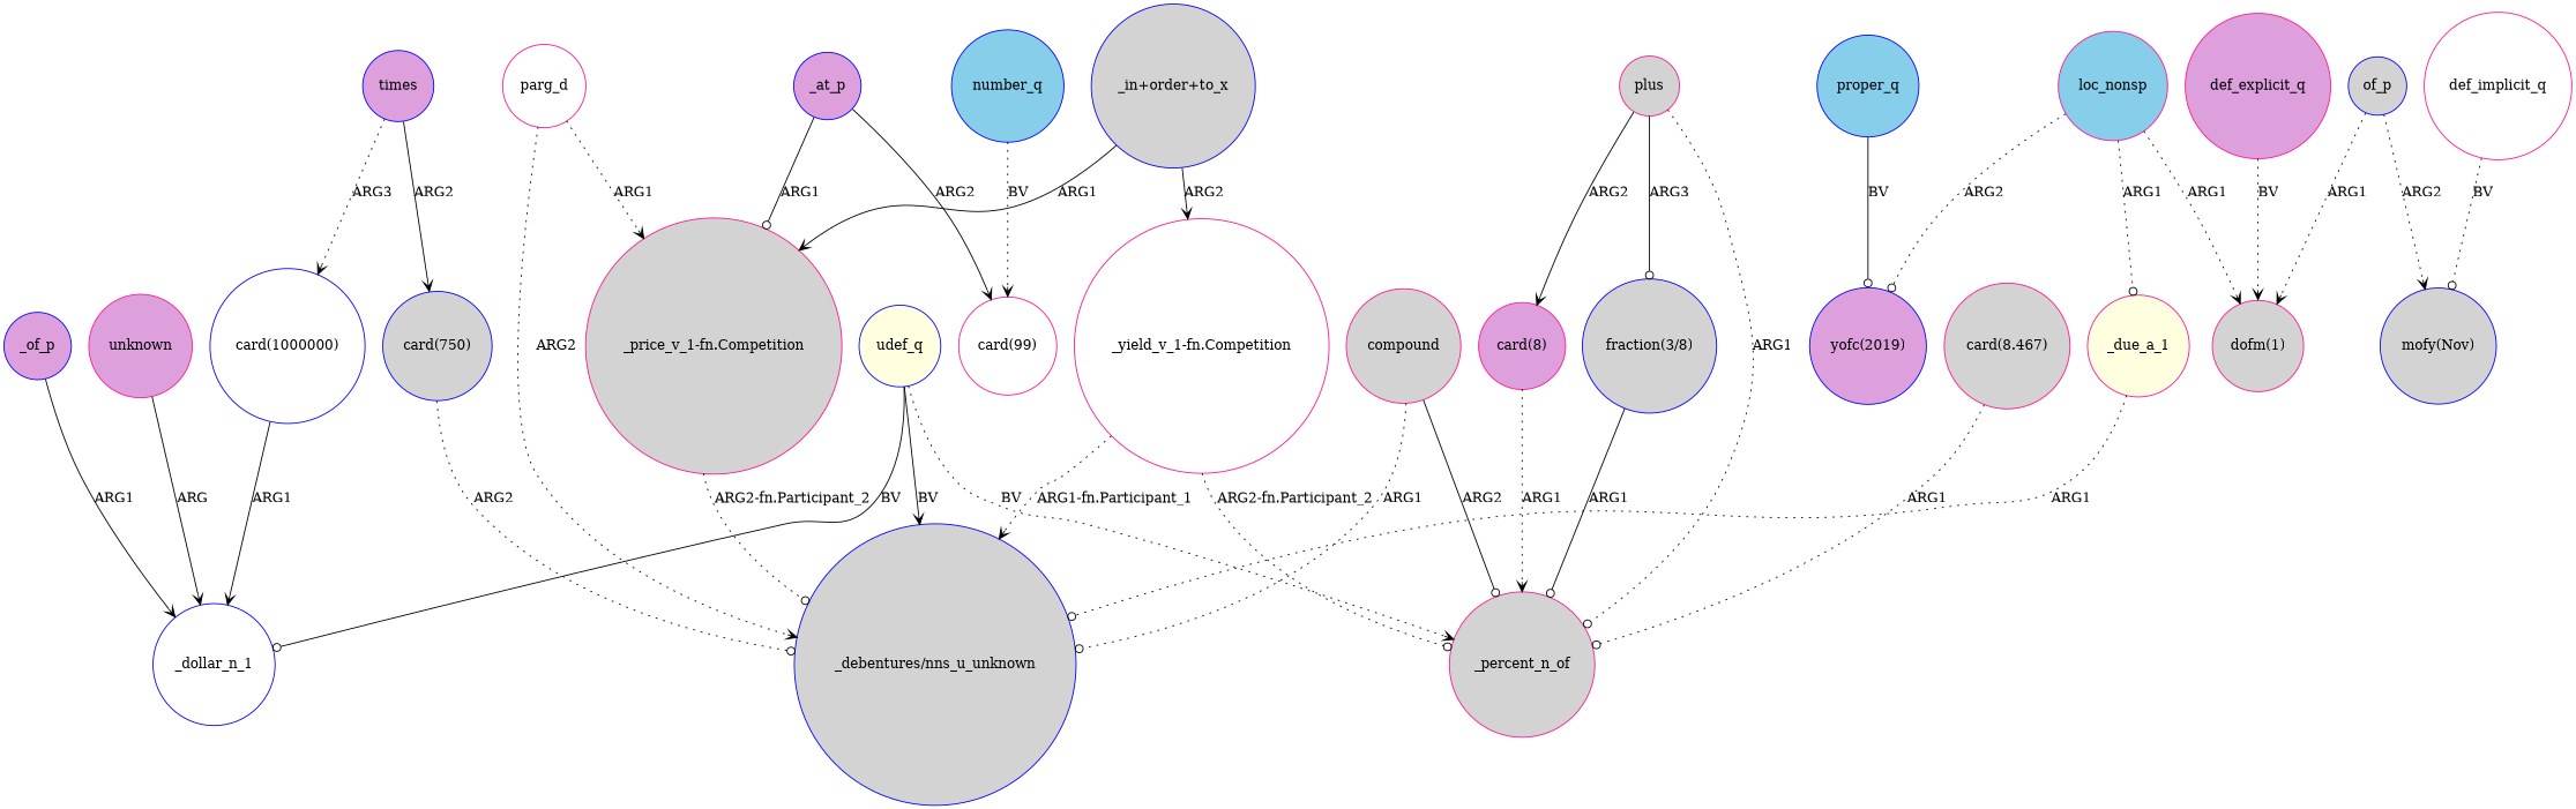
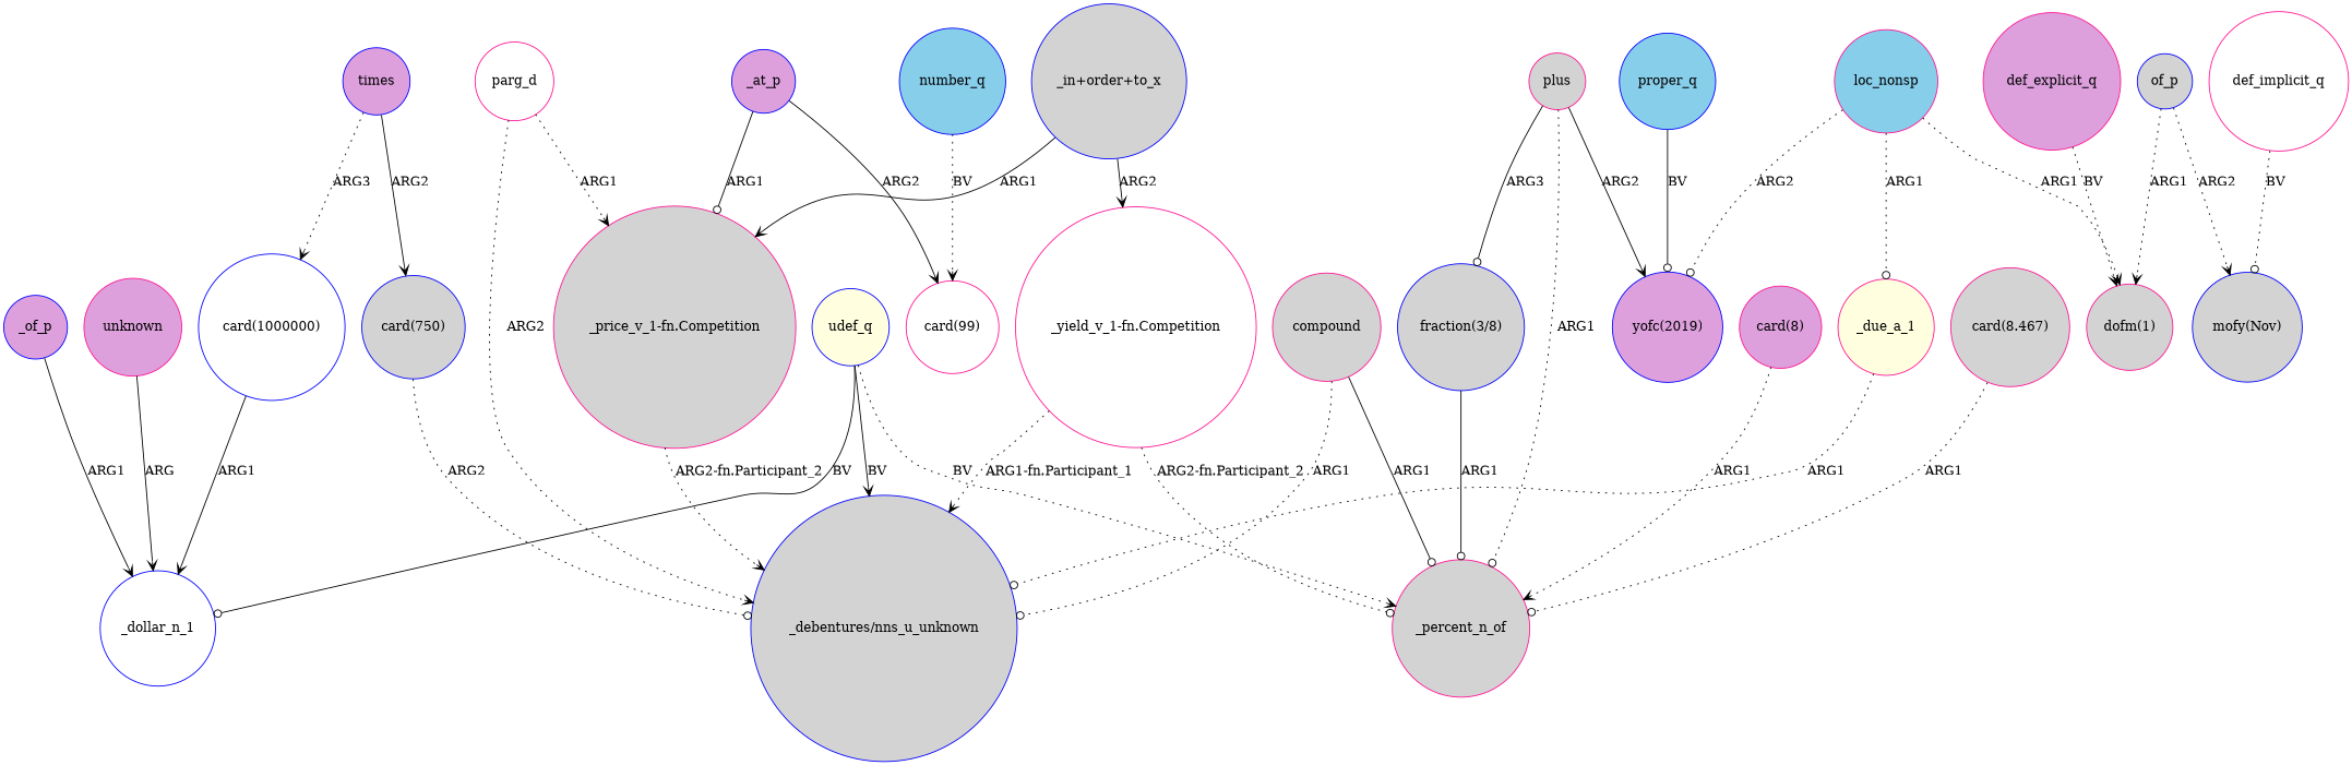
  digraph {
    node [color=blue fillcolor=lightgrey shape=circle style=filled]
    edge [arrowhead=vee style=dotted]
    _of_p [fillcolor=plum]
    _dollar_n_1 [fillcolor=white]
    _at_p [fillcolor=plum]
    "card(99)" [color=deeppink fillcolor=white]
    "_price_v_1-fn.Competition" [color=deeppink]
    "_debentures/nns_u_unknown"
    of_p
    "mofy(Nov)"
    "dofm(1)" [color=deeppink]
    plus [color=deeppink]
    "card(8)" [color=deeppink fillcolor=plum]
    _percent_n_of [color=deeppink]
    "fraction(3/8)"
    loc_nonsp [color=deeppink fillcolor=skyblue]
    "yofc(2019)" [fillcolor=plum]
    _due_a_1 [color=deeppink fillcolor=lightyellow]
    times [fillcolor=plum]
    "card(1000000)" [fillcolor=white]
    "card(750)"
    "card(8.467)" [color=deeppink]
    "_yield_v_1-fn.Competition" [color=deeppink fillcolor=white]
    "_in+order+to_x"
    unknown [color=deeppink fillcolor=plum]
    def_explicit_q [color=deeppink fillcolor=plum]
    udef_q [fillcolor=lightyellow]
    parg_d [color=deeppink fillcolor=white]
    number_q [fillcolor=skyblue]
    compound [color=deeppink]
    def_implicit_q [color=deeppink fillcolor=white]
    proper_q [fillcolor=skyblue]
    _of_p -> _dollar_n_1 [label=ARG1 style=solid]
    _at_p -> "card(99)" [label=ARG2 style=solid]
    _at_p -> "_price_v_1-fn.Competition" [arrowhead=odot label=ARG1 style=solid]
-   "_price_v_1-fn.Competition" -> "_debentures/nns_u_unknown" [arrowhead=odot label="ARG2-fn.Participant_2"]
+   "_price_v_1-fn.Competition" -> "_debentures/nns_u_unknown" [label="ARG2-fn.Participant_2"]
    of_p -> "mofy(Nov)" [label=ARG2]
    of_p -> "dofm(1)" [label=ARG1]
-   plus -> "card(8)" [label=ARG2 style=solid]
+   plus -> "yofc(2019)" [label=ARG2 style=solid]
    plus -> _percent_n_of [arrowhead=odot label=ARG1]
    plus -> "fraction(3/8)" [arrowhead=odot label=ARG3 style=solid]
    "card(8)" -> _percent_n_of [label=ARG1]
    "fraction(3/8)" -> _percent_n_of [arrowhead=odot label=ARG1 style=solid]
    loc_nonsp -> "dofm(1)" [label=ARG1]
    loc_nonsp -> "yofc(2019)" [arrowhead=odot label=ARG2]
    loc_nonsp -> _due_a_1 [arrowhead=odot label=ARG1]
    _due_a_1 -> "_debentures/nns_u_unknown" [arrowhead=odot label=ARG1]
    times -> "card(1000000)" [label=ARG3]
    times -> "card(750)" [label=ARG2 style=solid]
    "card(1000000)" -> _dollar_n_1 [label=ARG1 style=solid]
    "card(750)" -> "_debentures/nns_u_unknown" [arrowhead=odot label=ARG2]
    "card(8.467)" -> _percent_n_of [arrowhead=odot label=ARG1]
    "_yield_v_1-fn.Competition" -> "_debentures/nns_u_unknown" [label="ARG1-fn.Participant_1"]
    "_yield_v_1-fn.Competition" -> _percent_n_of [arrowhead=odot label="ARG2-fn.Participant_2"]
    "_in+order+to_x" -> "_price_v_1-fn.Competition" [label=ARG1 style=solid]
    "_in+order+to_x" -> "_yield_v_1-fn.Competition" [label=ARG2 style=solid]
    unknown -> _dollar_n_1 [label=ARG style=solid]
    def_explicit_q -> "dofm(1)" [label=BV]
    udef_q -> _dollar_n_1 [arrowhead=odot label=BV style=solid]
    udef_q -> "_debentures/nns_u_unknown" [label=BV style=solid]
    udef_q -> _percent_n_of [label=BV]
    parg_d -> "_price_v_1-fn.Competition" [label=ARG1]
    parg_d -> "_debentures/nns_u_unknown" [label=ARG2]
    number_q -> "card(99)" [label=BV]
    compound -> "_debentures/nns_u_unknown" [arrowhead=odot label=ARG1]
-   compound -> _percent_n_of [arrowhead=odot label=ARG2 style=solid]
+   compound -> _percent_n_of [arrowhead=odot label=ARG1 style=solid]
    def_implicit_q -> "mofy(Nov)" [arrowhead=odot label=BV]
    proper_q -> "yofc(2019)" [arrowhead=odot label=BV style=solid]
  }
